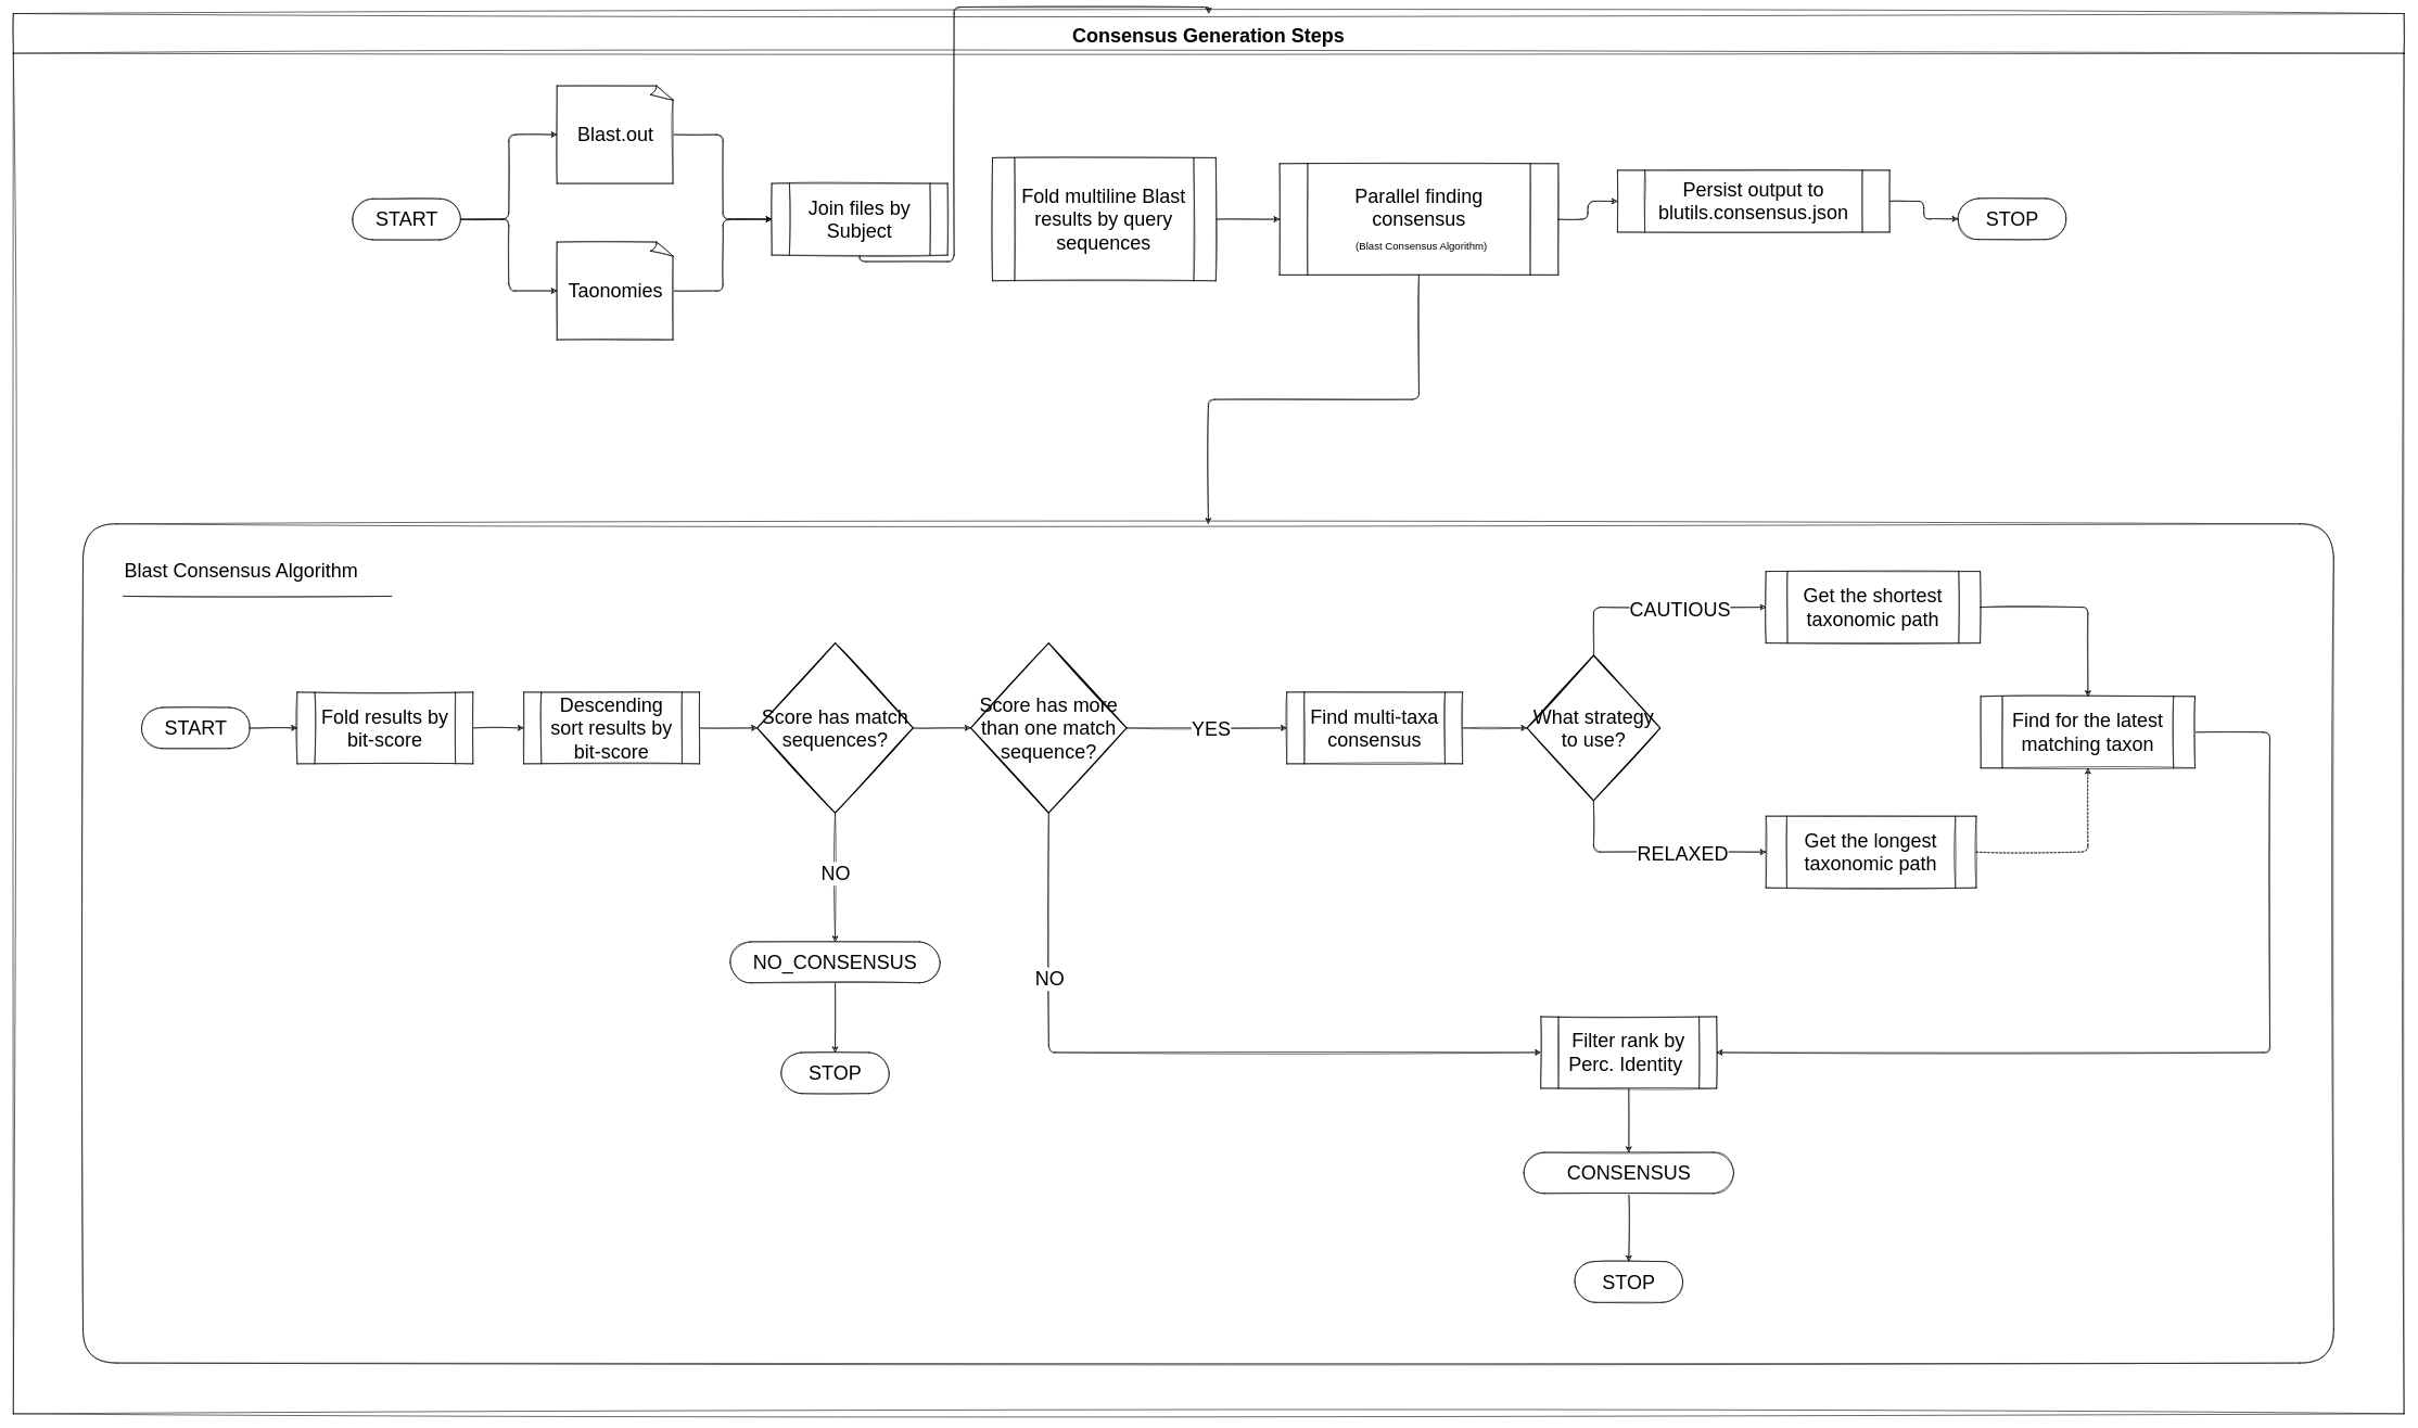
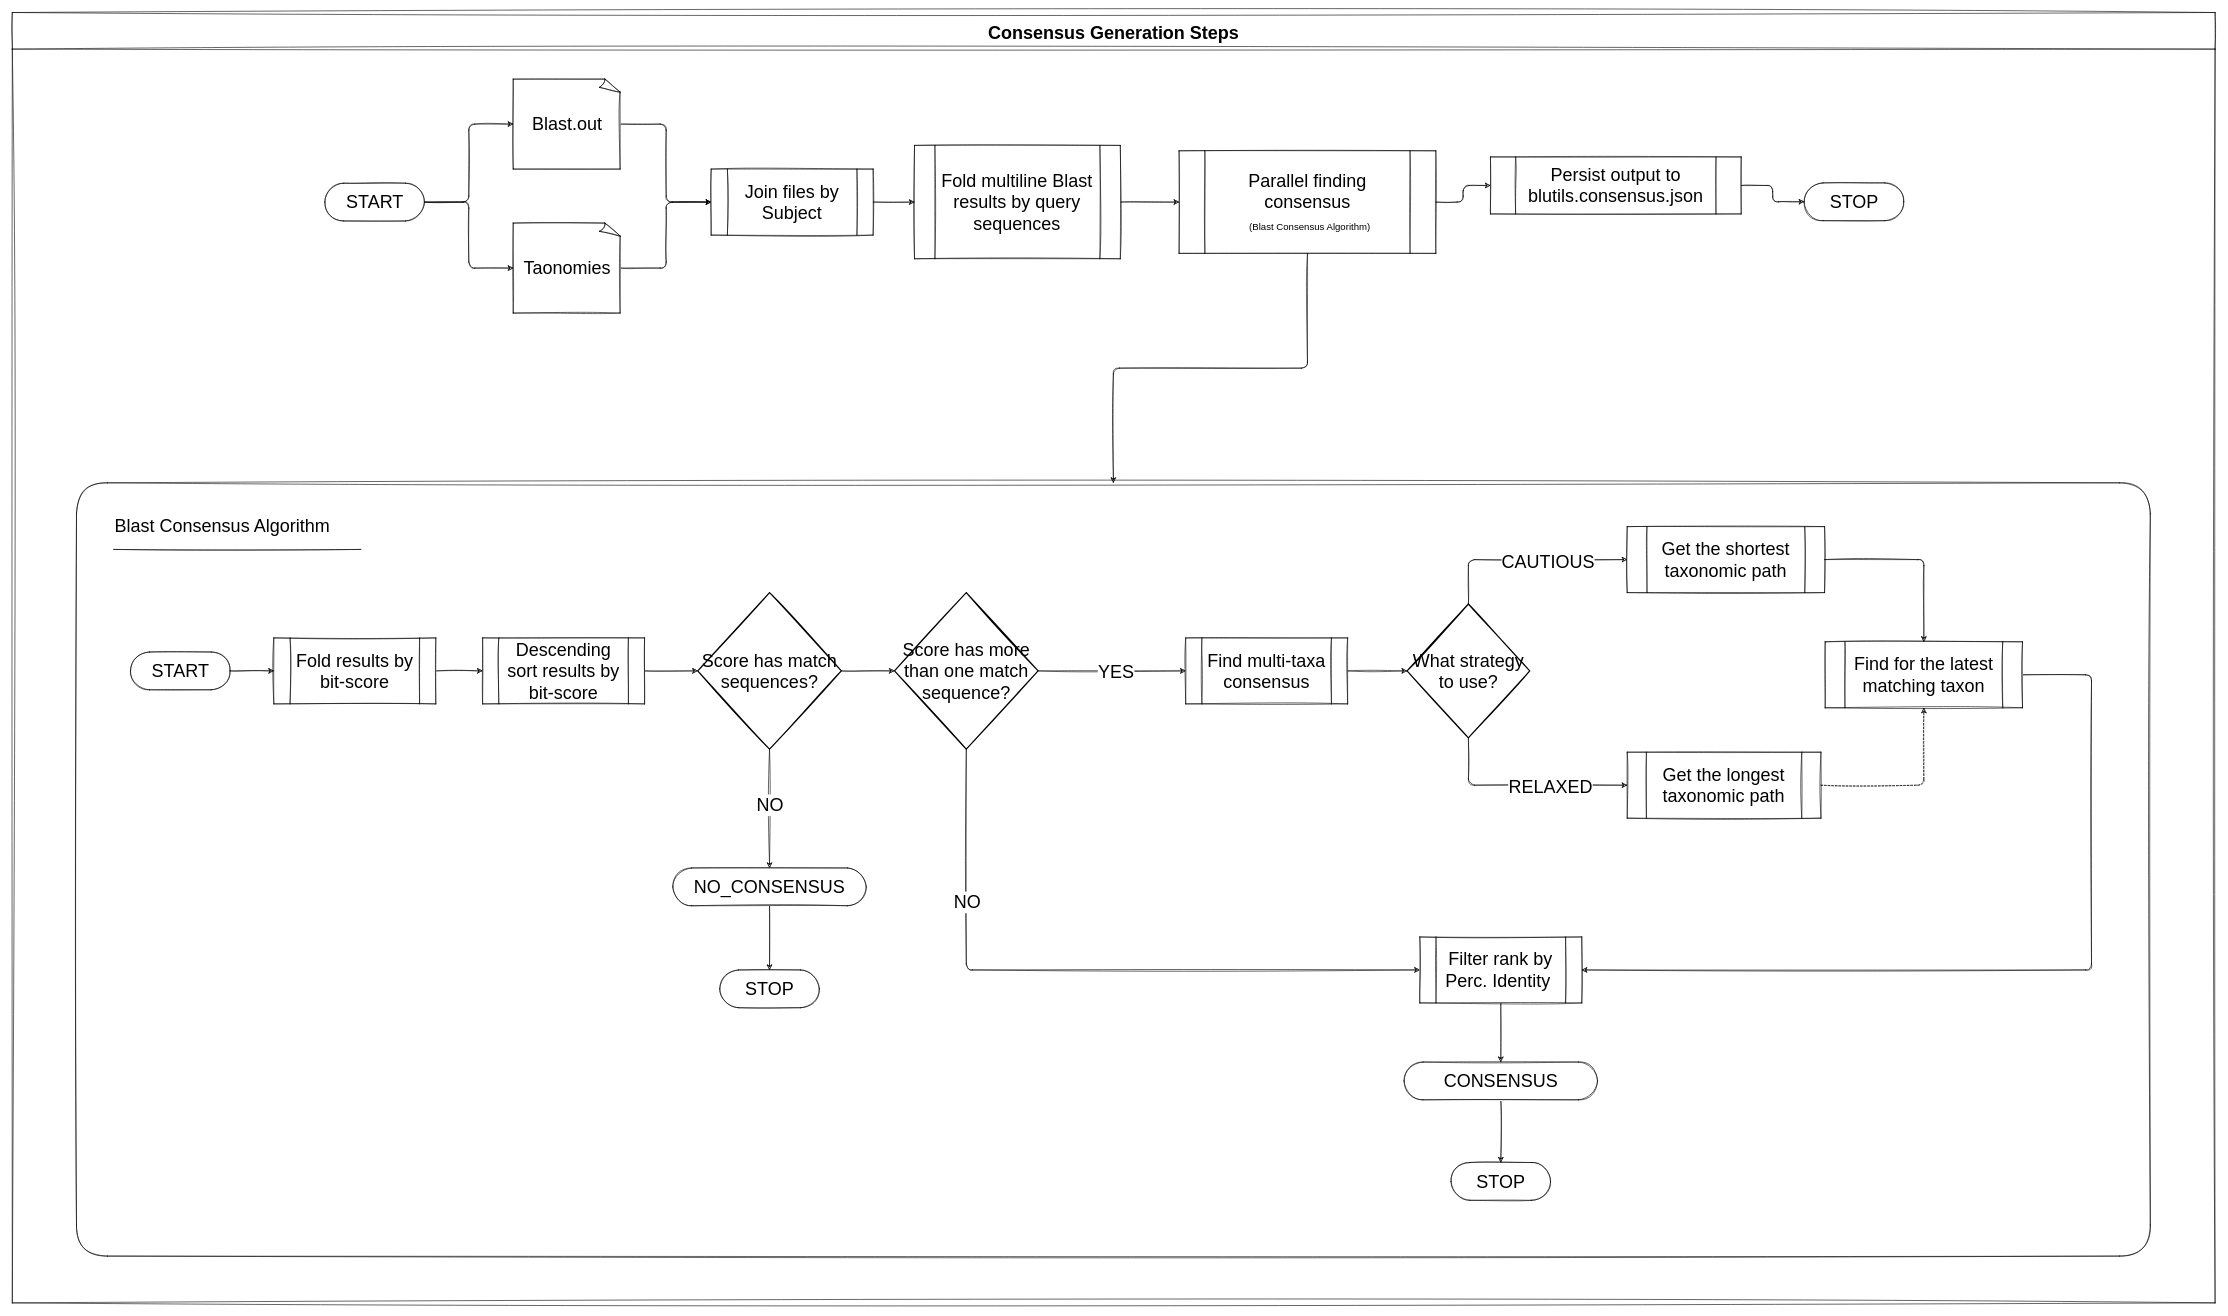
  <mxCell id="0" />
  <mxCell id="1" parent="0" />
  <mxCell id="2" value="Consensus Generation Steps" style="swimlane;fontSize=30;startSize=61;sketch=1;" vertex="1" parent="1"><mxGeometry x="20" y="20" width="3672" height="2151" as="geometry" /></mxCell>
  <mxCell id="3" value="" style="rounded=1;whiteSpace=wrap;html=1;fontSize=30;arcSize=4;sketch=1;" vertex="1" parent="1"><mxGeometry x="127" y="804" width="3457" height="1289" as="geometry" /></mxCell>
  <mxCell id="4" style="edgeStyle=orthogonalEdgeStyle;html=1;entryX=0;entryY=0.5;entryDx=0;entryDy=0;fontSize=30;sketch=1;" edge="1" parent="1" source="5" target="9"><mxGeometry relative="1" as="geometry" /></mxCell>
  <mxCell id="5" value="&lt;font style=&quot;font-size: 30px&quot;&gt;Blast.out&lt;/font&gt;" style="whiteSpace=wrap;html=1;shape=mxgraph.basic.document;sketch=1;" vertex="1" parent="1"><mxGeometry x="855" y="131" width="180" height="150" as="geometry" /></mxCell>
  <mxCell id="6" style="edgeStyle=orthogonalEdgeStyle;html=1;fontSize=30;sketch=1;" edge="1" parent="1" source="7" target="9"><mxGeometry relative="1" as="geometry" /></mxCell>
  <mxCell id="7" value="&lt;font style=&quot;font-size: 30px&quot;&gt;Taonomies&lt;/font&gt;" style="whiteSpace=wrap;html=1;shape=mxgraph.basic.document;sketch=1;" vertex="1" parent="1"><mxGeometry x="855" y="371" width="180" height="150" as="geometry" /></mxCell>
- <mxCell id="8" style="edgeStyle=orthogonalEdgeStyle;html=1;fontSize=30;sketch=1;" edge="1" parent="1" source="9" target="2"><mxGeometry relative="1" as="geometry" /></mxCell>
+ <mxCell id="8" style="edgeStyle=orthogonalEdgeStyle;html=1;fontSize=30;sketch=1;" edge="1" parent="1" source="9" target="14"><mxGeometry relative="1" as="geometry" /></mxCell>
  <mxCell id="9" value="Join files by Subject" style="shape=process;whiteSpace=wrap;html=1;backgroundOutline=1;fontSize=30;sketch=1;" vertex="1" parent="1"><mxGeometry x="1185" y="281" width="270" height="110" as="geometry" /></mxCell>
  <mxCell id="10" style="edgeStyle=orthogonalEdgeStyle;html=1;entryX=0;entryY=0.5;entryDx=0;entryDy=0;entryPerimeter=0;fontSize=30;sketch=1;" edge="1" parent="1" source="12" target="5"><mxGeometry relative="1" as="geometry" /></mxCell>
  <mxCell id="11" style="edgeStyle=orthogonalEdgeStyle;html=1;entryX=0;entryY=0.5;entryDx=0;entryDy=0;entryPerimeter=0;fontSize=30;sketch=1;" edge="1" parent="1" source="12" target="7"><mxGeometry relative="1" as="geometry" /></mxCell>
  <mxCell id="12" value="&lt;font style=&quot;font-size: 30px&quot;&gt;START&lt;/font&gt;" style="html=1;dashed=0;whitespace=wrap;shape=mxgraph.dfd.start;fontSize=16;strokeColor=default;sketch=1;" vertex="1" parent="1"><mxGeometry x="541" y="304.5" width="166" height="63" as="geometry" /></mxCell>
  <mxCell id="13" style="edgeStyle=orthogonalEdgeStyle;html=1;fontSize=30;sketch=1;" edge="1" parent="1" source="14" target="53"><mxGeometry relative="1" as="geometry" /></mxCell>
  <mxCell id="14" value="Fold multiline Blast results by query sequences" style="shape=process;whiteSpace=wrap;html=1;backgroundOutline=1;fontSize=30;sketch=1;" vertex="1" parent="1"><mxGeometry x="1524" y="241.5" width="343" height="189" as="geometry" /></mxCell>
  <mxCell id="15" style="edgeStyle=orthogonalEdgeStyle;html=1;fontSize=30;sketch=1;" edge="1" parent="1" source="16" target="24"><mxGeometry relative="1" as="geometry" /></mxCell>
  <mxCell id="16" value="&lt;font style=&quot;font-size: 30px&quot;&gt;START&lt;/font&gt;" style="html=1;dashed=0;whitespace=wrap;shape=mxgraph.dfd.start;fontSize=16;strokeColor=default;sketch=1;" vertex="1" parent="1"><mxGeometry x="217" y="1086" width="166" height="63" as="geometry" /></mxCell>
  <mxCell id="17" style="edgeStyle=orthogonalEdgeStyle;html=1;fontSize=30;sketch=1;" edge="1" parent="1" source="20" target="22"><mxGeometry relative="1" as="geometry" /></mxCell>
  <mxCell id="18" value="NO" style="edgeLabel;html=1;align=center;verticalAlign=middle;resizable=0;points=[];fontSize=30;sketch=1;" vertex="1" connectable="0" parent="17"><mxGeometry x="-0.066" relative="1" as="geometry"><mxPoint as="offset" /></mxGeometry></mxCell>
  <mxCell id="19" style="edgeStyle=orthogonalEdgeStyle;html=1;fontSize=30;sketch=1;" edge="1" parent="1" source="20" target="31"><mxGeometry relative="1" as="geometry" /></mxCell>
  <mxCell id="20" value="Score has match sequences?" style="strokeWidth=2;html=1;shape=mxgraph.flowchart.decision;whiteSpace=wrap;fontSize=30;sketch=1;" vertex="1" parent="1"><mxGeometry x="1162.58" y="987" width="239.42" height="261" as="geometry" /></mxCell>
  <mxCell id="21" style="edgeStyle=orthogonalEdgeStyle;sketch=1;html=1;entryX=0.5;entryY=0.5;entryDx=0;entryDy=-31.5;entryPerimeter=0;fontSize=30;" edge="1" parent="1" source="22" target="59"><mxGeometry relative="1" as="geometry" /></mxCell>
  <mxCell id="22" value="&lt;font style=&quot;font-size: 30px&quot;&gt;NO_CONSENSUS&lt;/font&gt;" style="html=1;dashed=0;whitespace=wrap;shape=mxgraph.dfd.start;fontSize=16;strokeColor=default;sketch=1;" vertex="1" parent="1"><mxGeometry x="1121" y="1446" width="322.57" height="63" as="geometry" /></mxCell>
  <mxCell id="23" style="edgeStyle=orthogonalEdgeStyle;html=1;fontSize=30;sketch=1;" edge="1" parent="1" source="24" target="26"><mxGeometry relative="1" as="geometry" /></mxCell>
  <mxCell id="24" value="Fold results by bit-score" style="shape=process;whiteSpace=wrap;html=1;backgroundOutline=1;fontSize=30;sketch=1;" vertex="1" parent="1"><mxGeometry x="456" y="1062.5" width="270" height="110" as="geometry" /></mxCell>
  <mxCell id="25" style="edgeStyle=orthogonalEdgeStyle;html=1;fontSize=30;sketch=1;" edge="1" parent="1" source="26" target="20"><mxGeometry relative="1" as="geometry" /></mxCell>
  <mxCell id="26" value="Descending sort results by bit-score" style="shape=process;whiteSpace=wrap;html=1;backgroundOutline=1;fontSize=30;sketch=1;" vertex="1" parent="1"><mxGeometry x="804" y="1062.5" width="270" height="110" as="geometry" /></mxCell>
  <mxCell id="27" style="edgeStyle=orthogonalEdgeStyle;html=1;fontSize=30;entryX=0;entryY=0.5;entryDx=0;entryDy=0;exitX=0.5;exitY=1;exitDx=0;exitDy=0;exitPerimeter=0;sketch=1;" edge="1" source="31" target="33" parent="1"><mxGeometry relative="1" as="geometry"><mxPoint x="1610.231" y="1456" as="targetPoint" /></mxGeometry></mxCell>
  <mxCell id="28" value="NO" style="edgeLabel;html=1;align=center;verticalAlign=middle;resizable=0;points=[];fontSize=30;sketch=1;" vertex="1" connectable="0" parent="27"><mxGeometry x="-0.547" y="1" relative="1" as="geometry"><mxPoint as="offset" /></mxGeometry></mxCell>
  <mxCell id="29" style="edgeStyle=orthogonalEdgeStyle;html=1;fontSize=30;sketch=1;" edge="1" parent="1" source="31" target="37"><mxGeometry relative="1" as="geometry" /></mxCell>
  <mxCell id="30" value="YES" style="edgeLabel;html=1;align=center;verticalAlign=middle;resizable=0;points=[];fontSize=30;sketch=1;" vertex="1" connectable="0" parent="29"><mxGeometry x="0.047" y="-1" relative="1" as="geometry"><mxPoint as="offset" /></mxGeometry></mxCell>
  <mxCell id="31" value="Score has more than one match sequence?" style="strokeWidth=2;html=1;shape=mxgraph.flowchart.decision;whiteSpace=wrap;fontSize=30;sketch=1;" vertex="1" parent="1"><mxGeometry x="1490.58" y="987" width="239.42" height="261" as="geometry" /></mxCell>
  <mxCell id="32" style="edgeStyle=orthogonalEdgeStyle;html=1;fontSize=30;sketch=1;" edge="1" parent="1" source="33" target="35"><mxGeometry relative="1" as="geometry" /></mxCell>
  <mxCell id="33" value="Filter rank by Perc. Identity&amp;nbsp;" style="shape=process;whiteSpace=wrap;html=1;backgroundOutline=1;fontSize=30;sketch=1;" vertex="1" parent="1"><mxGeometry x="2366.29" y="1561" width="270" height="110" as="geometry" /></mxCell>
  <mxCell id="34" style="edgeStyle=orthogonalEdgeStyle;sketch=1;html=1;entryX=0.5;entryY=0.5;entryDx=0;entryDy=-31.5;entryPerimeter=0;fontSize=30;" edge="1" parent="1" source="35" target="60"><mxGeometry relative="1" as="geometry" /></mxCell>
  <mxCell id="35" value="&lt;font style=&quot;font-size: 30px&quot;&gt;CONSENSUS&lt;/font&gt;" style="html=1;dashed=0;whitespace=wrap;shape=mxgraph.dfd.start;fontSize=16;strokeColor=default;sketch=1;" vertex="1" parent="1"><mxGeometry x="2340" y="1769.5" width="322.57" height="63" as="geometry" /></mxCell>
  <mxCell id="36" style="edgeStyle=orthogonalEdgeStyle;html=1;fontSize=30;sketch=1;" edge="1" parent="1" source="37" target="42"><mxGeometry relative="1" as="geometry" /></mxCell>
  <mxCell id="37" value="Find multi-taxa consensus" style="shape=process;whiteSpace=wrap;html=1;backgroundOutline=1;fontSize=30;sketch=1;" vertex="1" parent="1"><mxGeometry x="1976" y="1062.5" width="270" height="110" as="geometry" /></mxCell>
  <mxCell id="38" style="edgeStyle=orthogonalEdgeStyle;html=1;entryX=0;entryY=0.5;entryDx=0;entryDy=0;fontSize=30;exitX=0.5;exitY=0;exitDx=0;exitDy=0;exitPerimeter=0;sketch=1;" edge="1" parent="1" source="42" target="44"><mxGeometry relative="1" as="geometry" /></mxCell>
  <mxCell id="39" value="CAUTIOUS" style="edgeLabel;html=1;align=center;verticalAlign=middle;resizable=0;points=[];fontSize=30;sketch=1;" vertex="1" connectable="0" parent="38"><mxGeometry x="0.218" y="-2" relative="1" as="geometry"><mxPoint as="offset" /></mxGeometry></mxCell>
  <mxCell id="40" style="edgeStyle=orthogonalEdgeStyle;html=1;entryX=0;entryY=0.5;entryDx=0;entryDy=0;fontSize=30;exitX=0.5;exitY=1;exitDx=0;exitDy=0;exitPerimeter=0;sketch=1;" edge="1" parent="1" source="42" target="46"><mxGeometry relative="1" as="geometry" /></mxCell>
  <mxCell id="41" value="RELAXED" style="edgeLabel;html=1;align=center;verticalAlign=middle;resizable=0;points=[];fontSize=30;sketch=1;" vertex="1" connectable="0" parent="40"><mxGeometry x="0.253" y="-1" relative="1" as="geometry"><mxPoint as="offset" /></mxGeometry></mxCell>
  <mxCell id="42" value="What strategy to use?" style="strokeWidth=2;html=1;shape=mxgraph.flowchart.decision;whiteSpace=wrap;fontSize=30;sketch=1;" vertex="1" parent="1"><mxGeometry x="2345" y="1006" width="204.56" height="223" as="geometry" /></mxCell>
  <mxCell id="43" style="edgeStyle=orthogonalEdgeStyle;html=1;entryX=0.5;entryY=0;entryDx=0;entryDy=0;fontSize=30;sketch=1;" edge="1" parent="1" source="44" target="48"><mxGeometry relative="1" as="geometry" /></mxCell>
  <mxCell id="44" value="Get the shortest taxonomic path" style="shape=process;whiteSpace=wrap;html=1;backgroundOutline=1;fontSize=30;sketch=1;" vertex="1" parent="1"><mxGeometry x="2712" y="877" width="329" height="110" as="geometry" /></mxCell>
  <mxCell id="45" style="edgeStyle=orthogonalEdgeStyle;html=1;entryX=0.5;entryY=1;entryDx=0;entryDy=0;fontSize=30;sketch=1;dashed=1;" edge="1" parent="1" source="46" target="48"><mxGeometry relative="1" as="geometry" /></mxCell>
  <mxCell id="46" value="Get the longest taxonomic path" style="shape=process;whiteSpace=wrap;html=1;backgroundOutline=1;fontSize=30;sketch=1;" vertex="1" parent="1"><mxGeometry x="2712" y="1253" width="323" height="110" as="geometry" /></mxCell>
  <mxCell id="47" style="edgeStyle=orthogonalEdgeStyle;html=1;entryX=1;entryY=0.5;entryDx=0;entryDy=0;fontSize=30;exitX=1;exitY=0.5;exitDx=0;exitDy=0;sketch=1;" edge="1" parent="1" source="48" target="33"><mxGeometry relative="1" as="geometry"><mxPoint x="3379" y="1124" as="sourcePoint" /><mxPoint x="2506.29" y="1786" as="targetPoint" /><Array as="points"><mxPoint x="3486" y="1124" /><mxPoint x="3486" y="1616" /></Array></mxGeometry></mxCell>
  <mxCell id="48" value="Find for the latest matching taxon" style="shape=process;whiteSpace=wrap;html=1;backgroundOutline=1;fontSize=30;sketch=1;" vertex="1" parent="1"><mxGeometry x="3042" y="1069" width="329" height="110" as="geometry" /></mxCell>
  <mxCell id="49" value="" style="group;sketch=1;" vertex="1" connectable="0" parent="1"><mxGeometry x="189" y="834" width="412" height="81" as="geometry" /></mxCell>
  <mxCell id="50" value="Blast Consensus Algorithm" style="text;html=1;strokeColor=none;fillColor=none;align=left;verticalAlign=middle;whiteSpace=wrap;rounded=0;fontSize=30;sketch=1;" vertex="1" parent="49"><mxGeometry width="412" height="81" as="geometry" /></mxCell>
  <mxCell id="51" value="" style="endArrow=none;html=1;fontSize=30;entryX=1;entryY=1;entryDx=0;entryDy=0;exitX=0;exitY=1;exitDx=0;exitDy=0;sketch=1;" edge="1" parent="49" source="50" target="50"><mxGeometry width="50" height="50" relative="1" as="geometry"><mxPoint x="11" y="120" as="sourcePoint" /><mxPoint x="61" y="70" as="targetPoint" /></mxGeometry></mxCell>
  <mxCell id="52" value="" style="group;sketch=1;" vertex="1" connectable="0" parent="1"><mxGeometry x="1965" y="250.5" width="428" height="171" as="geometry" /></mxCell>
  <mxCell id="53" value="Parallel finding consensus&lt;br&gt;&amp;nbsp;&lt;span style=&quot;font-family: &amp;#34;helvetica&amp;#34; ; font-size: 16px&quot;&gt;(Blast Consensus Algorithm)&lt;/span&gt;" style="shape=process;whiteSpace=wrap;html=1;backgroundOutline=1;fontSize=30;sketch=1;" vertex="1" parent="52"><mxGeometry width="428" height="171" as="geometry" /></mxCell>
  <mxCell id="54" style="edgeStyle=orthogonalEdgeStyle;html=1;fontSize=16;sketch=1;" edge="1" parent="1" source="55" target="57"><mxGeometry relative="1" as="geometry" /></mxCell>
  <mxCell id="55" value="Persist output to blutils.consensus.json" style="shape=process;whiteSpace=wrap;html=1;backgroundOutline=1;fontSize=30;sketch=1;" vertex="1" parent="1"><mxGeometry x="2484" y="260.75" width="418" height="95" as="geometry" /></mxCell>
  <mxCell id="56" style="edgeStyle=orthogonalEdgeStyle;html=1;entryX=0;entryY=0.5;entryDx=0;entryDy=0;fontSize=16;sketch=1;" edge="1" parent="1" source="53" target="55"><mxGeometry relative="1" as="geometry" /></mxCell>
  <mxCell id="57" value="&lt;font style=&quot;font-size: 30px&quot;&gt;STOP&lt;/font&gt;" style="html=1;dashed=0;whitespace=wrap;shape=mxgraph.dfd.start;fontSize=16;strokeColor=default;sketch=1;" vertex="1" parent="1"><mxGeometry x="3007" y="304" width="166" height="63" as="geometry" /></mxCell>
  <mxCell id="58" style="edgeStyle=orthogonalEdgeStyle;html=1;fontSize=16;sketch=1;" edge="1" parent="1" source="53" target="3"><mxGeometry relative="1" as="geometry" /></mxCell>
  <mxCell id="59" value="&lt;font style=&quot;font-size: 30px&quot;&gt;STOP&lt;/font&gt;" style="html=1;dashed=0;whitespace=wrap;shape=mxgraph.dfd.start;fontSize=16;strokeColor=default;sketch=1;" vertex="1" parent="1"><mxGeometry x="1199.29" y="1616" width="166" height="63" as="geometry" /></mxCell>
  <mxCell id="60" value="&lt;font style=&quot;font-size: 30px&quot;&gt;STOP&lt;/font&gt;" style="html=1;dashed=0;whitespace=wrap;shape=mxgraph.dfd.start;fontSize=16;strokeColor=default;sketch=1;" vertex="1" parent="1"><mxGeometry x="2418.28" y="1937" width="166" height="63" as="geometry" /></mxCell>
